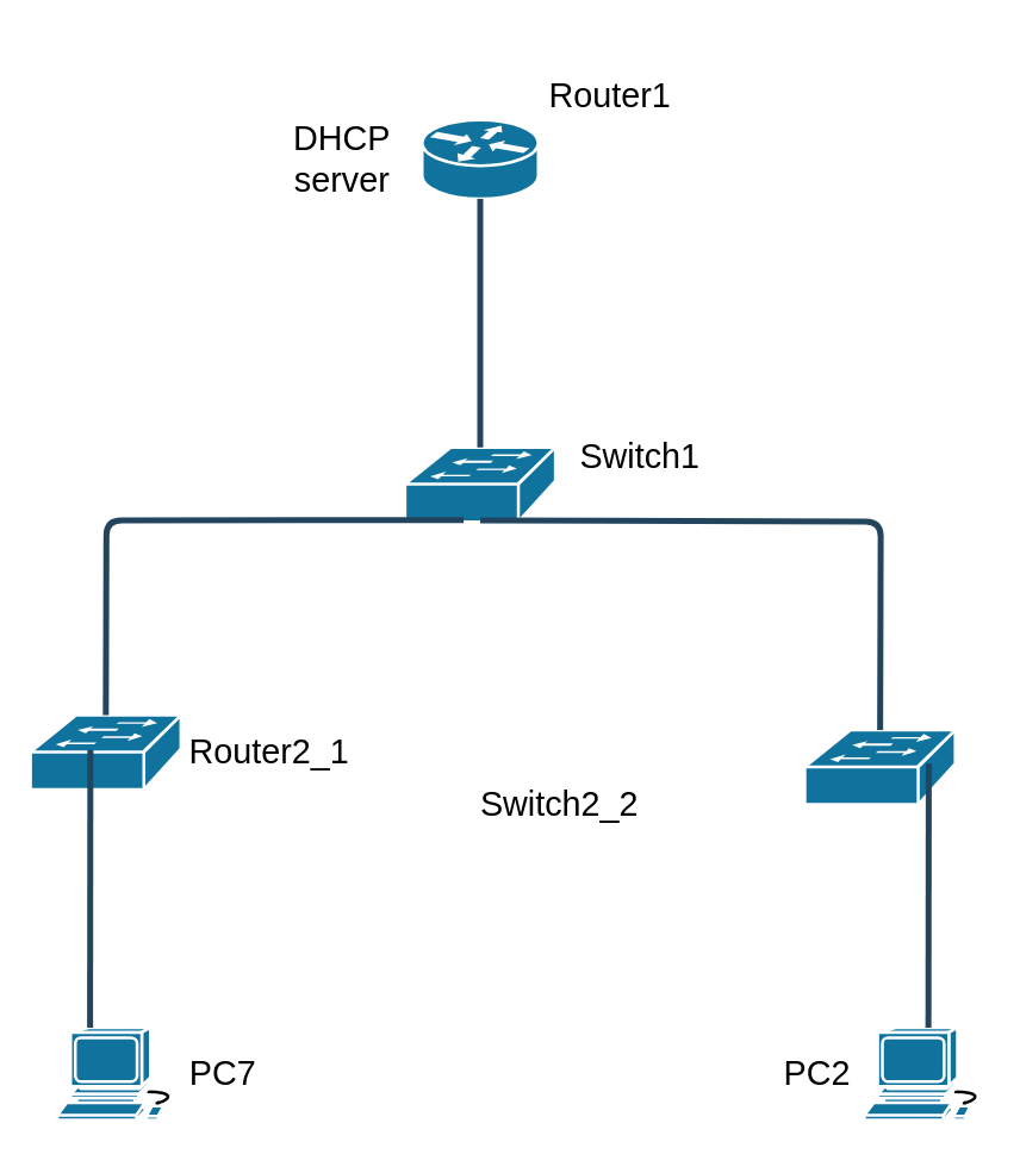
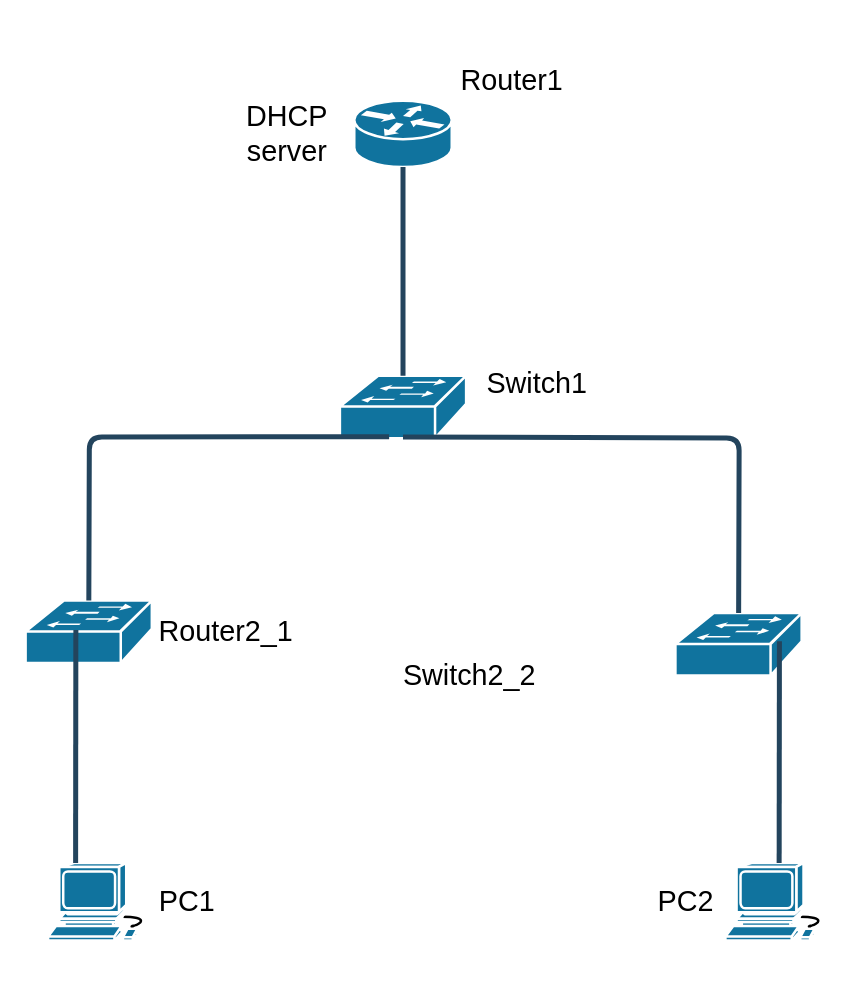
  <mxCell id="0" />
  <mxCell id="1" parent="0" />
  <mxCell id="2" value="" style="shape=mxgraph.cisco.computers_and_peripherals.workstation;html=1;dashed=0;fillColor=#10739E;strokeColor=#ffffff;strokeWidth=2;verticalLabelPosition=bottom;verticalAlign=top;fontFamily=Helvetica;fontSize=36;fontColor=#FFB366" parent="1" vertex="1"><mxGeometry x="38" y="690" width="83" height="62" as="geometry" /></mxCell>
  <mxCell id="3" value="" style="shape=mxgraph.cisco.switches.workgroup_switch;html=1;dashed=0;fillColor=#10739E;strokeColor=#ffffff;strokeWidth=2;verticalLabelPosition=bottom;verticalAlign=top;fontFamily=Helvetica;fontSize=36;fontColor=#FFB366" parent="1" vertex="1"><mxGeometry x="20" y="480" width="101" height="50" as="geometry" /></mxCell>
  <mxCell id="4" value="" style="shape=mxgraph.cisco.switches.workgroup_switch;html=1;dashed=0;fillColor=#10739E;strokeColor=#ffffff;strokeWidth=2;verticalLabelPosition=bottom;verticalAlign=top;fontFamily=Helvetica;fontSize=36;fontColor=#FFB366" parent="1" vertex="1"><mxGeometry x="271.5" y="300" width="101" height="50" as="geometry" /></mxCell>
  <mxCell id="5" value="" style="shape=mxgraph.cisco.switches.workgroup_switch;html=1;dashed=0;fillColor=#10739E;strokeColor=#ffffff;strokeWidth=2;verticalLabelPosition=bottom;verticalAlign=top;fontFamily=Helvetica;fontSize=36;fontColor=#FFB366" parent="1" vertex="1"><mxGeometry x="540" y="490" width="101" height="50" as="geometry" /></mxCell>
  <mxCell id="6" value="" style="shape=mxgraph.cisco.routers.router;html=1;dashed=0;fillColor=#10739E;strokeColor=#ffffff;strokeWidth=2;verticalLabelPosition=bottom;verticalAlign=top;fontFamily=Helvetica;fontSize=35;fontColor=default;" parent="1" vertex="1"><mxGeometry x="283" y="80" width="78" height="53" as="geometry" /></mxCell>
  <mxCell id="7" value="" style="edgeStyle=elbowEdgeStyle;elbow=horizontal;endArrow=none;html=1;strokeColor=#23445D;endFill=0;strokeWidth=4;rounded=1;exitX=0.398;exitY=0.471;exitDx=0;exitDy=0;exitPerimeter=0;" parent="1" target="2" edge="1" source="3"><mxGeometry width="100" height="100" relative="1" as="geometry"><mxPoint x="200" y="634.7" as="sourcePoint" /><mxPoint x="-763.694" y="166.25" as="targetPoint" /><Array as="points"><mxPoint x="60" y="490" /></Array></mxGeometry></mxCell>
  <mxCell id="8" style="edgeStyle=none;rounded=1;html=1;strokeColor=#23445D;endArrow=none;endFill=0;strokeWidth=4;exitX=0.39;exitY=0.977;exitDx=0;exitDy=0;exitPerimeter=0;" parent="1" source="4" target="3" edge="1"><mxGeometry relative="1" as="geometry"><Array as="points"><mxPoint x="71" y="349" /></Array></mxGeometry></mxCell>
  <mxCell id="9" style="edgeStyle=none;rounded=1;html=1;strokeColor=#23445D;endArrow=none;endFill=0;strokeWidth=4;exitX=0.5;exitY=0.98;exitDx=0;exitDy=0;exitPerimeter=0;" parent="1" source="4" target="5" edge="1"><mxGeometry relative="1" as="geometry"><Array as="points"><mxPoint x="591" y="350" /></Array></mxGeometry></mxCell>
  <mxCell id="10" style="edgeStyle=none;rounded=1;html=1;strokeColor=#23445D;endArrow=none;endFill=0;strokeWidth=4;exitX=0.5;exitY=1;exitDx=0;exitDy=0;exitPerimeter=0;" parent="1" source="6" target="4" edge="1"><mxGeometry relative="1" as="geometry" /></mxCell>
  <mxCell id="11" value="" style="shape=mxgraph.cisco.computers_and_peripherals.workstation;html=1;dashed=0;fillColor=#10739E;strokeColor=#ffffff;strokeWidth=2;verticalLabelPosition=bottom;verticalAlign=top;fontFamily=Helvetica;fontSize=36;fontColor=#FFB366" vertex="1" parent="1"><mxGeometry x="580" y="690" width="83" height="62" as="geometry" /></mxCell>
  <mxCell id="12" value="" style="edgeStyle=elbowEdgeStyle;elbow=horizontal;endArrow=none;html=1;strokeColor=#23445D;endFill=0;strokeWidth=4;rounded=1;exitX=0.824;exitY=0.45;exitDx=0;exitDy=0;exitPerimeter=0;" edge="1" parent="1" target="11" source="5"><mxGeometry width="100" height="100" relative="1" as="geometry"><mxPoint x="640" y="83" as="sourcePoint" /><mxPoint x="-112.774" y="95" as="targetPoint" /></mxGeometry></mxCell>
  <mxCell id="13" value="&lt;font style=&quot;font-size: 23px;&quot;&gt;Router1&lt;/font&gt;" style="text;html=1;align=center;verticalAlign=middle;whiteSpace=wrap;rounded=0;" vertex="1" parent="1"><mxGeometry x="350" y="20" width="119" height="88.5" as="geometry" /></mxCell>
  <mxCell id="14" value="&lt;span style=&quot;font-size: 23px;&quot;&gt;Switch1&lt;/span&gt;" style="text;html=1;align=center;verticalAlign=middle;whiteSpace=wrap;rounded=0;" vertex="1" parent="1"><mxGeometry x="370" y="261.5" width="119" height="88.5" as="geometry" /></mxCell>
  <mxCell id="15" value="&lt;font style=&quot;font-size: 23px;&quot;&gt;Router2_1&lt;/font&gt;" style="text;html=1;align=center;verticalAlign=middle;whiteSpace=wrap;rounded=0;" vertex="1" parent="1"><mxGeometry x="121" y="460.75" width="119" height="88.5" as="geometry" /></mxCell>
  <mxCell id="16" value="&lt;font style=&quot;font-size: 23px;&quot;&gt;Switch2_2&lt;/font&gt;" style="text;html=1;align=center;verticalAlign=middle;whiteSpace=wrap;rounded=0;" vertex="1" parent="1"><mxGeometry x="316" y="495.75" width="119" height="88.5" as="geometry" /></mxCell>
- <mxCell id="17" value="&lt;font style=&quot;font-size: 23px;&quot;&gt;PC7&lt;/font&gt;" style="text;html=1;align=center;verticalAlign=middle;whiteSpace=wrap;rounded=0;" vertex="1" parent="1"><mxGeometry x="90" y="676.75" width="119" height="88.5" as="geometry" /></mxCell>
+ <mxCell id="17" value="&lt;font style=&quot;font-size: 23px;&quot;&gt;PC1&lt;/font&gt;" style="text;html=1;align=center;verticalAlign=middle;whiteSpace=wrap;rounded=0;" vertex="1" parent="1"><mxGeometry x="90" y="676.75" width="119" height="88.5" as="geometry" /></mxCell>
  <mxCell id="18" value="&lt;font style=&quot;font-size: 23px;&quot;&gt;PC2&lt;/font&gt;" style="text;html=1;align=center;verticalAlign=middle;whiteSpace=wrap;rounded=0;" vertex="1" parent="1"><mxGeometry x="489" y="676.75" width="119" height="88.5" as="geometry" /></mxCell>
  <mxCell id="19" value="&lt;span style=&quot;font-size: 23px;&quot;&gt;DHCP server&lt;/span&gt;" style="text;html=1;align=center;verticalAlign=middle;whiteSpace=wrap;rounded=0;" vertex="1" parent="1"><mxGeometry x="170" y="62.25" width="119" height="88.5" as="geometry" /></mxCell>
